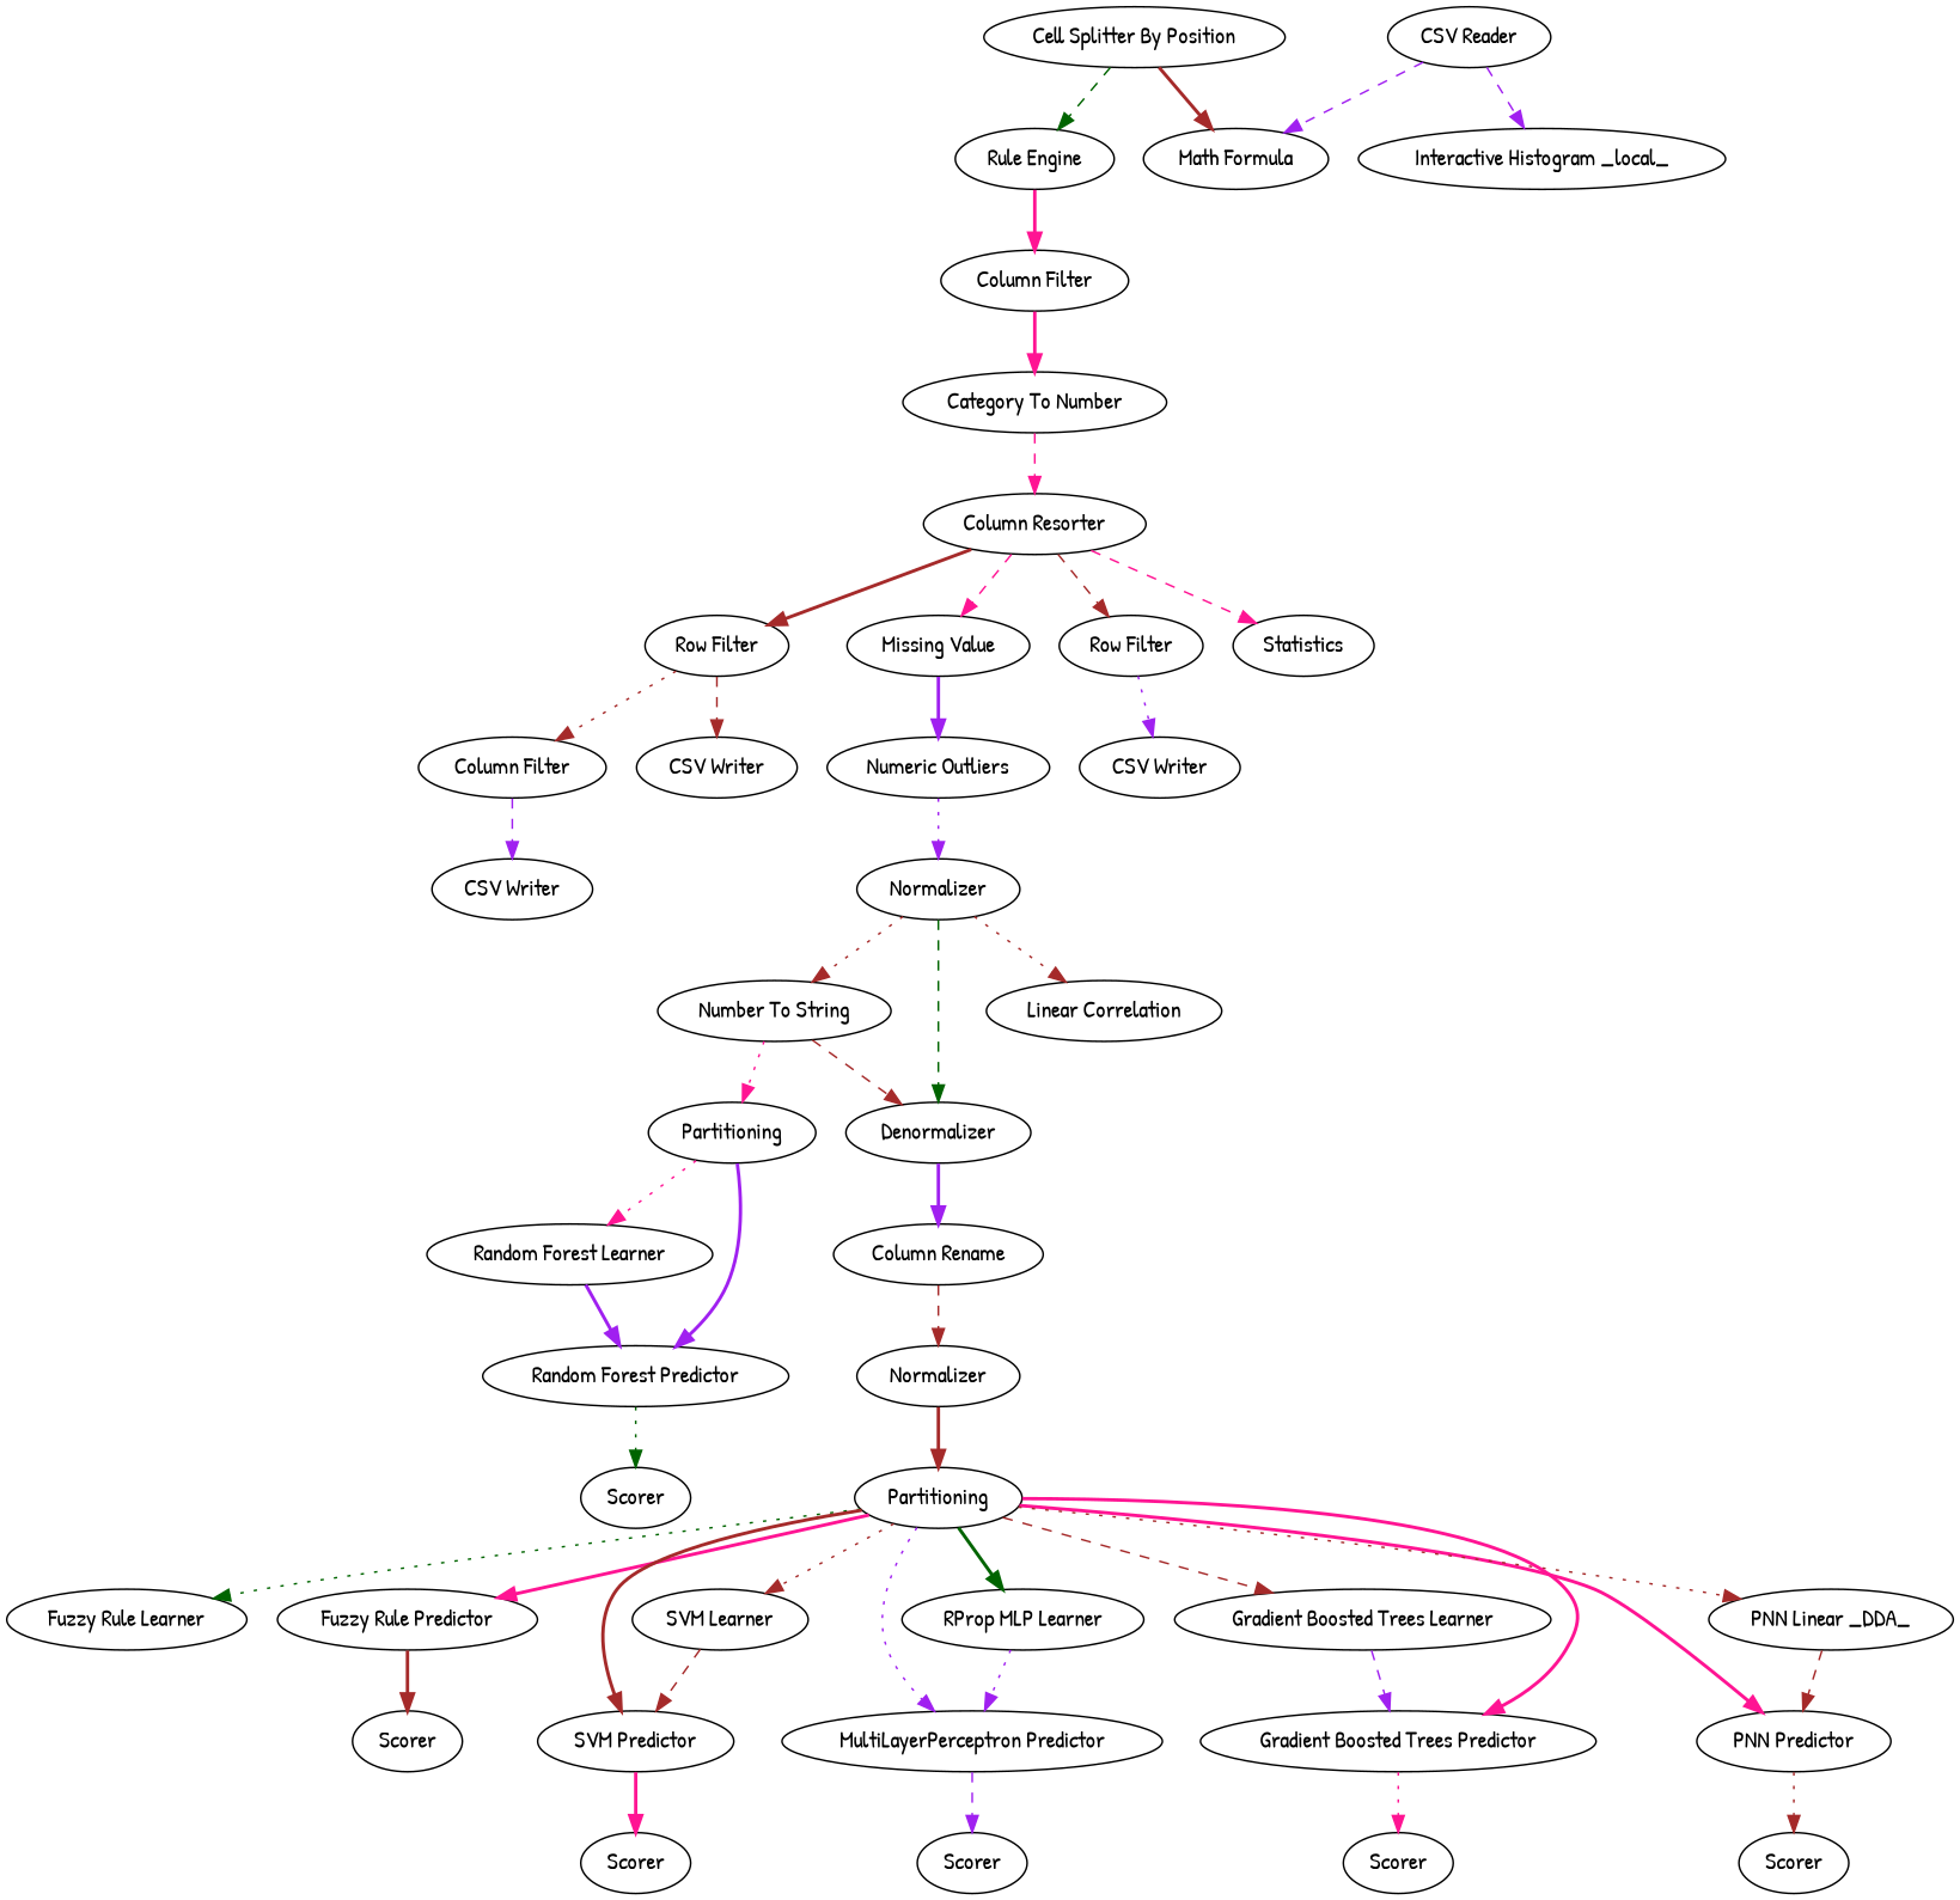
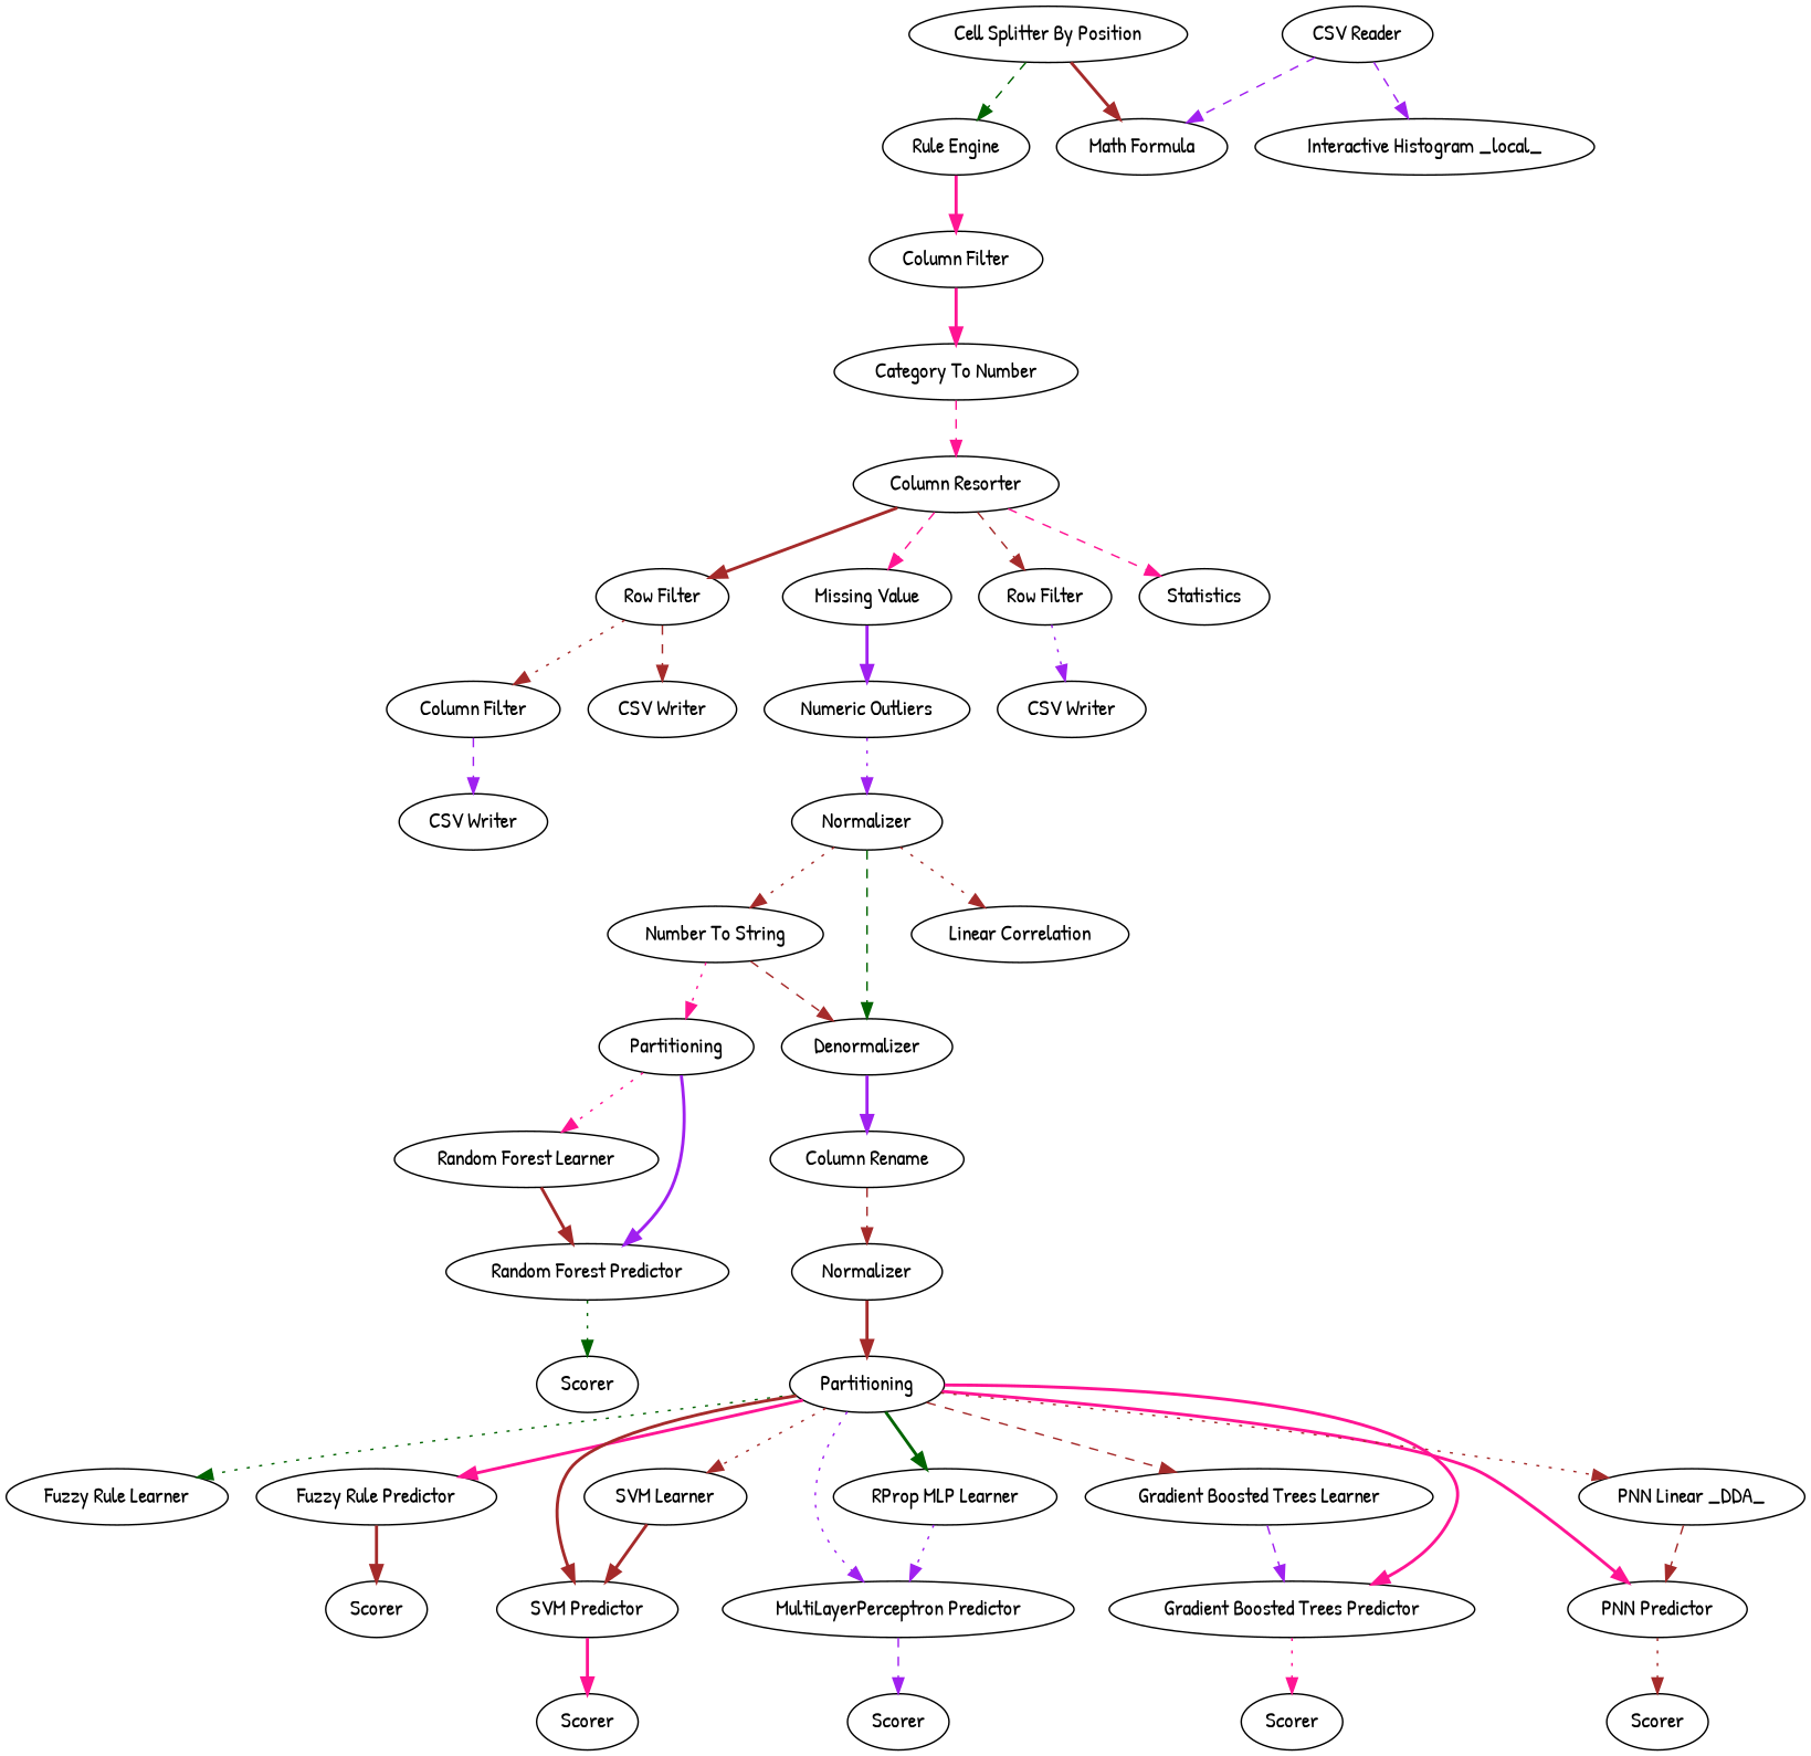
  digraph {
    fontname="Patrick Hand"
    rankdir=TB
    node [fontname="Patrick Hand"]
    edge [color=brown fontname="Patrick Hand" style=bold]
    n1 [label="Fuzzy Rule Learner"]
    n2 [label="Fuzzy Rule Predictor"]
    n3 [label=Scorer]
    n4 [label="Random Forest Learner"]
    n5 [label="Random Forest Predictor"]
    n6 [label=Scorer]
    n7 [label="Rule Engine"]
    n8 [label="Column Filter"]
    n9 [label="Category To Number"]
    n10 [label="Column Resorter"]
    n11 [label=Partitioning]
    n12 [label="SVM Predictor"]
    n13 [label="MultiLayerPerceptron Predictor"]
    n14 [label="Gradient Boosted Trees Learner"]
    n15 [label="SVM Learner"]
    n16 [label="RProp MLP Learner"]
    n17 [label="PNN Predictor"]
    n18 [label="PNN Linear _DDA_"]
    n19 [label="Gradient Boosted Trees Predictor"]
    n20 [label=Scorer]
    n21 [label=Scorer]
    n22 [label=Scorer]
    n23 [label=Scorer]
    n24 [label="Row Filter"]
    n25 [label="Missing Value"]
    n26 [label="Row Filter"]
    n27 [label=Statistics]
    n28 [label="Column Filter"]
    n29 [label="CSV Writer"]
    n30 [label="Numeric Outliers"]
    n31 [label="CSV Writer"]
    n32 [label="CSV Writer"]
    n33 [label="CSV Reader"]
    n34 [label="Math Formula"]
    n35 [label="Interactive Histogram _local_"]
    n36 [label="Cell Splitter By Position"]
    n37 [label="Number To String"]
    n38 [label=Partitioning]
    n39 [label=Denormalizer]
    n40 [label="Column Rename"]
    n41 [label=Normalizer]
    n42 [label="Linear Correlation"]
    n43 [label=Normalizer]
    n2 -> n3
-   n4 -> n5 [color=purple]
+   n4 -> n5
    n5 -> n6 [color=darkgreen style=dotted]
    n7 -> n8 [color=deeppink]
    n8 -> n9 [color=deeppink]
    n9 -> n10 [color=deeppink style=dashed]
    n10 -> n24
    n10 -> n25 [color=deeppink style=dashed]
    n10 -> n26 [style=dashed]
    n10 -> n27 [color=deeppink style=dashed]
    n11 -> n1 [color=darkgreen style=dotted]
    n11 -> n2 [color=deeppink]
    n11 -> n12
    n11 -> n13 [color=purple style=dotted]
    n11 -> n14 [style=dashed]
    n11 -> n15 [style=dotted]
    n11 -> n16 [color=darkgreen]
    n11 -> n17 [color=deeppink]
    n11 -> n18 [style=dotted]
    n11 -> n19 [color=deeppink]
    n12 -> n20 [color=deeppink]
    n13 -> n21 [color=purple style=dashed]
    n14 -> n19 [color=purple style=dashed]
-   n15 -> n12 [style=dashed]
+   n15 -> n12
    n16 -> n13 [color=purple style=dotted]
    n17 -> n22 [style=dotted]
    n18 -> n17 [style=dashed]
    n19 -> n23 [color=deeppink style=dotted]
    n24 -> n28 [style=dotted]
    n24 -> n29 [style=dashed]
    n25 -> n30 [color=purple]
    n26 -> n31 [color=purple style=dotted]
    n28 -> n32 [color=purple style=dashed]
    n30 -> n41 [color=purple style=dotted]
    n33 -> n34 [color=purple style=dashed]
    n33 -> n35 [color=purple style=dashed]
    n36 -> n7 [color=darkgreen style=dashed]
    n36 -> n34
    n37 -> n38 [color=deeppink style=dotted]
    n37 -> n39 [style=dashed]
    n38 -> n4 [color=deeppink style=dotted]
    n38 -> n5 [color=purple]
    n39 -> n40 [color=purple]
    n40 -> n43 [style=dashed]
    n41 -> n37 [style=dotted]
    n41 -> n39 [color=darkgreen style=dashed]
    n41 -> n42 [style=dotted]
    n43 -> n11
  }
